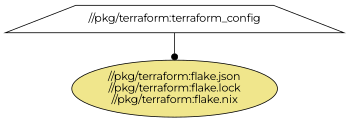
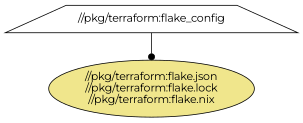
  digraph {
    fontname=Montserrat
    node [style=filled fontname=Montserrat]
-   "//pkg/terraform:flake_config" [shape=trapezium fillcolor=white label="//pkg/terraform:terraform_config"]
+   "//pkg/terraform:flake_config" [shape=trapezium fillcolor=white]
    "//pkg/terraform:flake.json\n//pkg/terraform:flake.lock\n//pkg/terraform:flake.nix" [shape=ellipse fillcolor=khaki]
    "//pkg/terraform:flake_config" -> "//pkg/terraform:flake.json\n//pkg/terraform:flake.lock\n//pkg/terraform:flake.nix" [arrowhead=dot fontname=Montserrat]
  }
